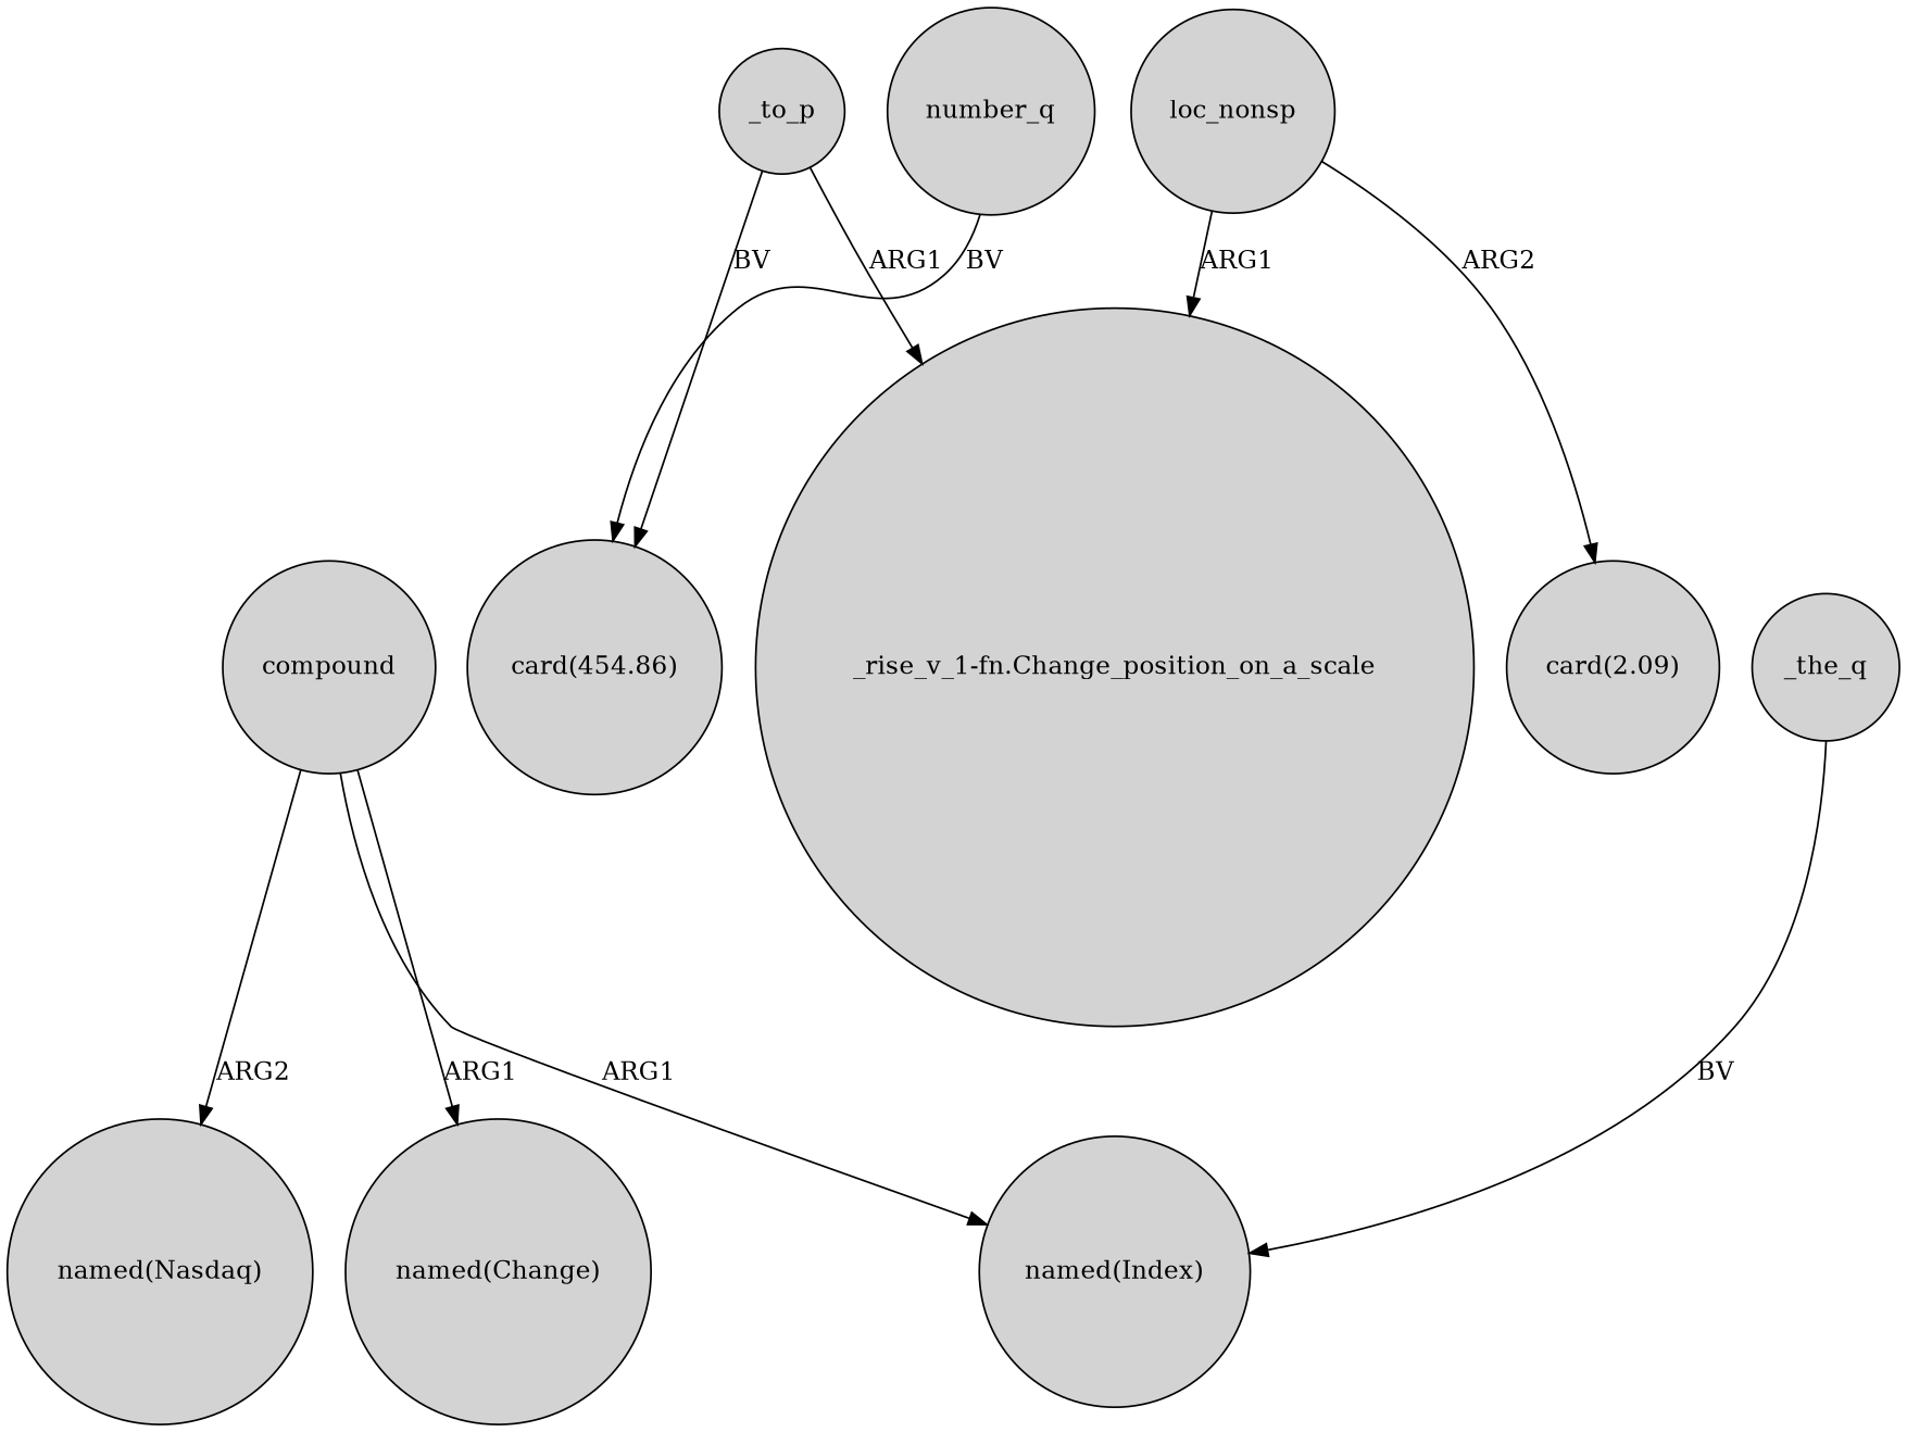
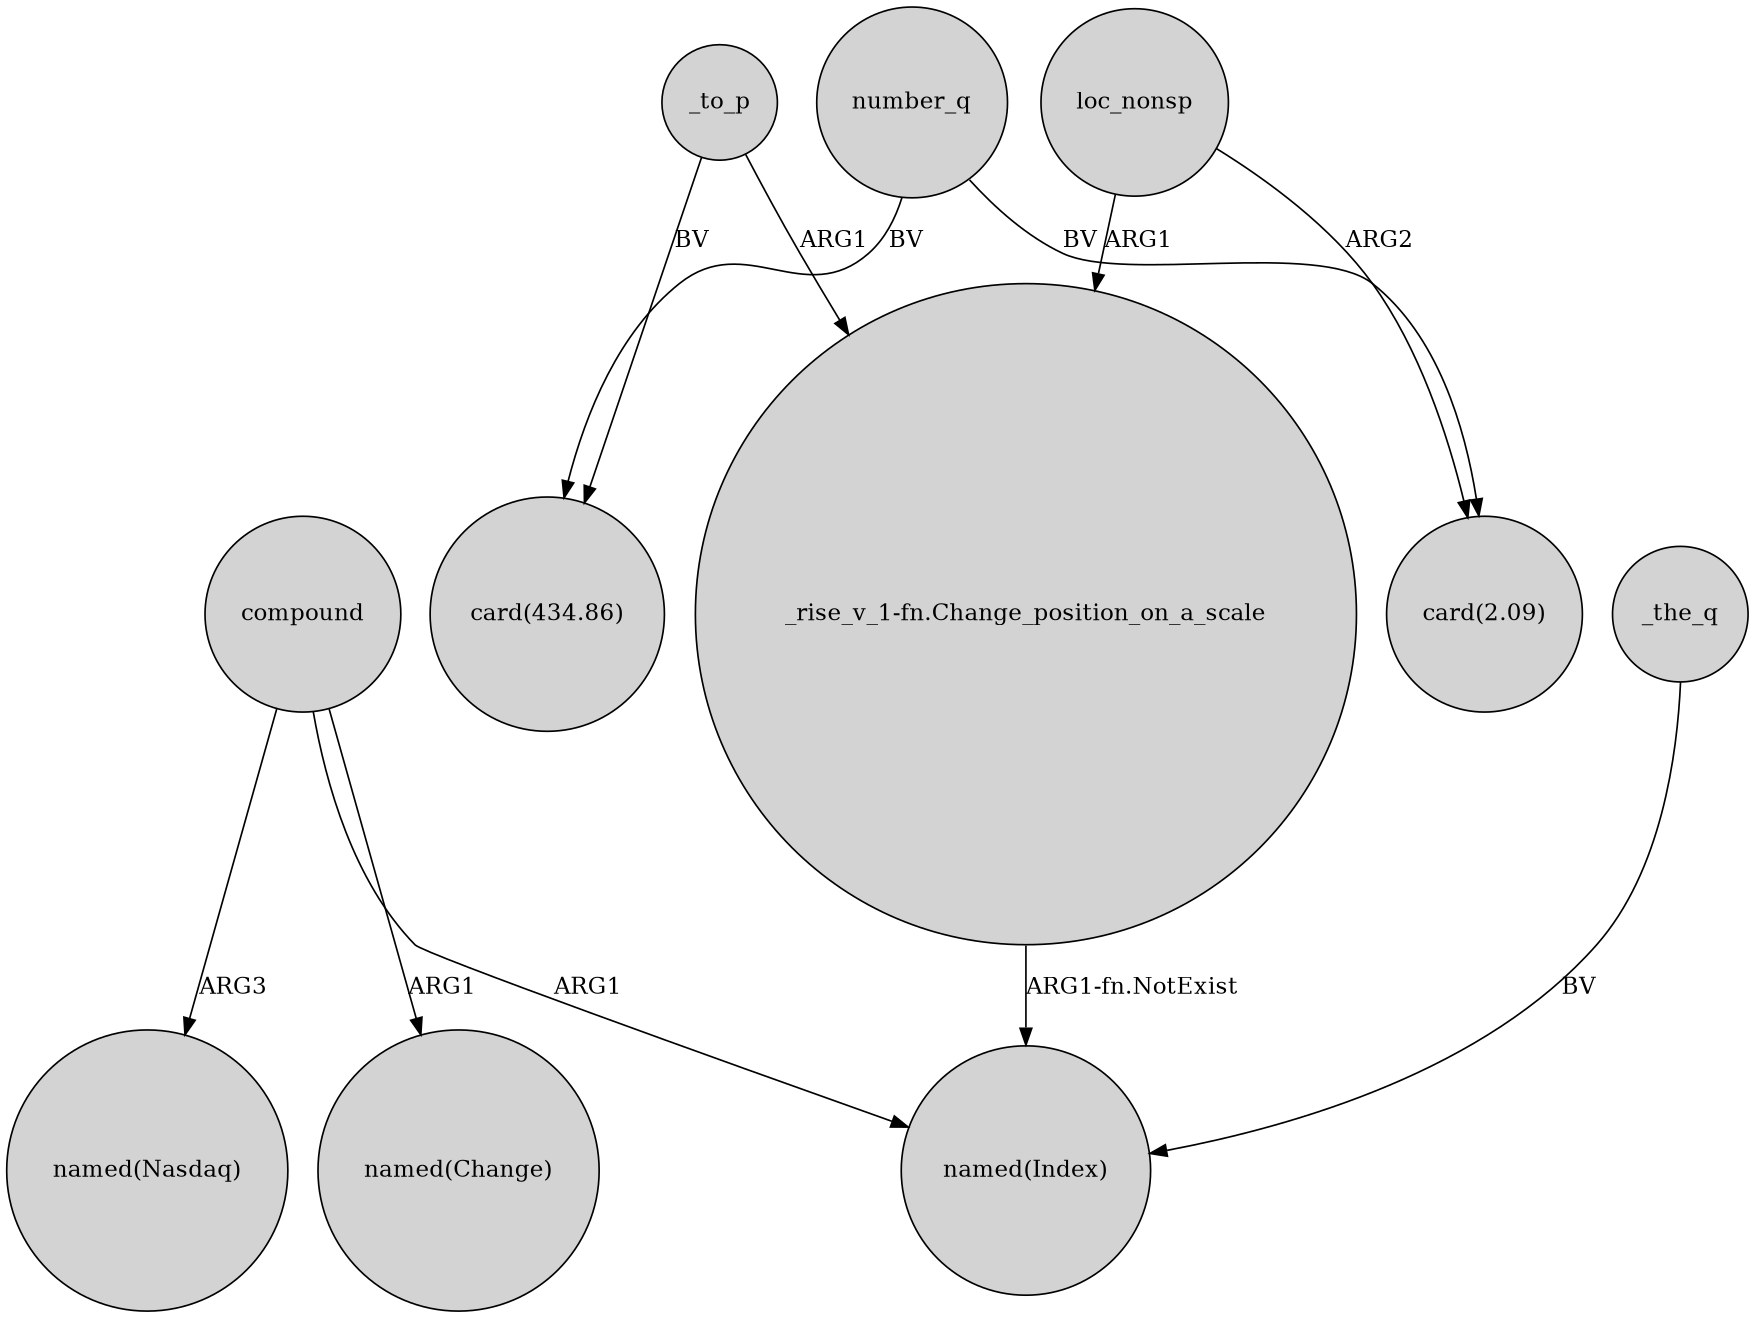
  digraph {
    node [shape=circle style=filled]
    compound
    "named(Nasdaq)"
    "named(Index)"
    n4 [label="named(Change)"]
    _to_p
-   "card(454.86)"
+   "card(454.86)" [label="card(434.86)"]
    "_rise_v_1-fn.Change_position_on_a_scale"
    loc_nonsp
    "card(2.09)"
    _the_q
    number_q
-   compound -> "named(Nasdaq)" [label=ARG2]
+   compound -> "named(Nasdaq)" [label=ARG3]
    compound -> "named(Index)" [label=ARG1]
    compound -> n4 [label=ARG1]
    _to_p -> "card(454.86)" [label=BV]
    _to_p -> "_rise_v_1-fn.Change_position_on_a_scale" [label=ARG1]
+   "_rise_v_1-fn.Change_position_on_a_scale" -> "named(Index)" [label="ARG1-fn.NotExist"]
    loc_nonsp -> "_rise_v_1-fn.Change_position_on_a_scale" [label=ARG1]
    loc_nonsp -> "card(2.09)" [label=ARG2]
    _the_q -> "named(Index)" [label=BV]
    number_q -> "card(454.86)" [label=BV]
+   number_q -> "card(2.09)" [label=BV]
  }
